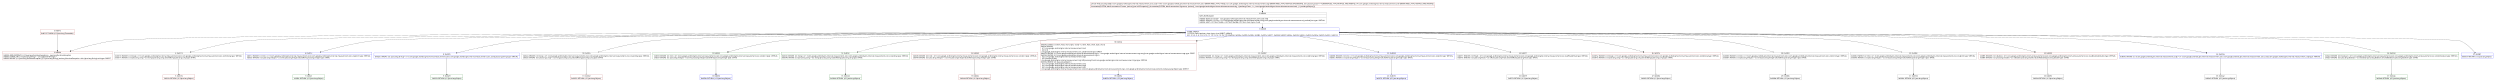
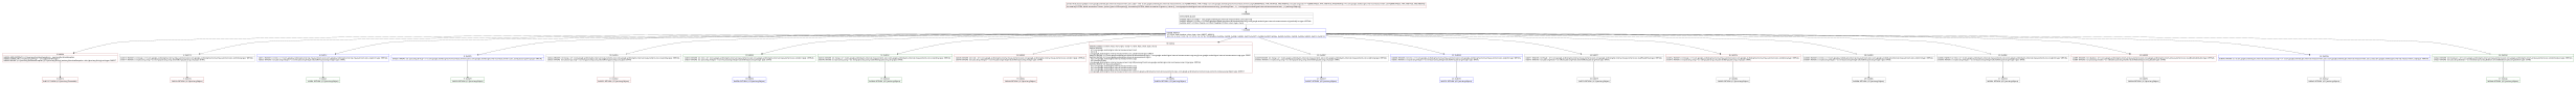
  digraph {
    fontname="Noto Sans"
    node [color=gray40 fontname="Noto Sans" shape=record]
    edge [arrowhead=odot fontname="Noto Sans"]
    n1 [label="{0\:\ 0x0000|MTH_ENTER_BLOCK\l|0x0000: SGET  (r0 I:int[]) =  com.google.android.gms.internal.measurement.zzef.zzaee int[] \l0x0002: INVOKE  (r2 I:int) = (r2 I:com.google.android.gms.internal.measurement.zzig) com.google.android.gms.internal.measurement.zzig.ordinal():int type: VIRTUAL \l0x0006: AGET  (r2 I:?[int, float]) = (r0 I:?[int, float][]), (r2 I:?[int, short, byte, char]) \l}"]
    n2 [color=blue label="{1\:\ 0x0008|0x0008: SWITCH  \l  (r2 I:?[int, float, boolean, short, byte, char, OBJECT, ARRAY])\l k:[1, 2, 3, 4, 5, 6, 7, 8, 9, 10, 11, 12, 13, 14, 15, 16, 17] t:[0x00a3, 0x009e, 0x0095, 0x008c, 0x0083, 0x007a, 0x0071, 0x0068, 0x005f, 0x004e, 0x0045, 0x003c, 0x0033, 0x002a, 0x0025, 0x001c, 0x0013] \l}"]
    n3 [color=brown label="{2\:\ 0x000b|0x000b: NEW_INSTANCE  (r2 I:java.lang.RuntimeException) =  java.lang.RuntimeException \l0x000d: CONST_STR  (r3 I:java.lang.String) =  \"unsupported field type.\" \l0x000f: INVOKE  (r2 I:java.lang.RuntimeException), (r3 I:java.lang.String) java.lang.RuntimeException.\<init\>(java.lang.String):void type: DIRECT \l}"]
    n4 [label="{4\:\ 0x0013|0x0013: INVOKE  (r2 I:long) = (r1 I:com.google.android.gms.internal.measurement.zzec) com.google.android.gms.internal.measurement.zzec.zzsh():long type: VIRTUAL \l0x0017: INVOKE  (r2 I:java.lang.Long) = (r2 I:long) java.lang.Long.valueOf(long):java.lang.Long type: STATIC \l}"]
    n5 [color=blue label="{6\:\ 0x001c|0x001c: INVOKE  (r2 I:int) = (r1 I:com.google.android.gms.internal.measurement.zzec) com.google.android.gms.internal.measurement.zzec.zzsp():int type: VIRTUAL \l0x0020: INVOKE  (r2 I:java.lang.Integer) = (r2 I:int) java.lang.Integer.valueOf(int):java.lang.Integer type: STATIC \l}"]
    n6 [color=blue label="{8\:\ 0x0025|0x0025: INVOKE  (r2 I:java.lang.String) = (r1 I:com.google.android.gms.internal.measurement.zzec) com.google.android.gms.internal.measurement.zzec.zzsn():java.lang.String type: VIRTUAL \l}"]
    n7 [label="{10\:\ 0x002a|0x002a: INVOKE  (r2 I:long) = (r1 I:com.google.android.gms.internal.measurement.zzec) com.google.android.gms.internal.measurement.zzec.zzsu():long type: VIRTUAL \l0x002e: INVOKE  (r2 I:java.lang.Long) = (r2 I:long) java.lang.Long.valueOf(long):java.lang.Long type: STATIC \l}"]
    n8 [color=darkgreen label="{12\:\ 0x0033|0x0033: INVOKE  (r2 I:int) = (r1 I:com.google.android.gms.internal.measurement.zzec) com.google.android.gms.internal.measurement.zzec.zzst():int type: VIRTUAL \l0x0037: INVOKE  (r2 I:java.lang.Integer) = (r2 I:int) java.lang.Integer.valueOf(int):java.lang.Integer type: STATIC \l}"]
    n9 [color=darkgreen label="{14\:\ 0x003c|0x003c: INVOKE  (r2 I:long) = (r1 I:com.google.android.gms.internal.measurement.zzec) com.google.android.gms.internal.measurement.zzec.zzss():long type: VIRTUAL \l0x0040: INVOKE  (r2 I:java.lang.Long) = (r2 I:long) java.lang.Long.valueOf(long):java.lang.Long type: STATIC \l}"]
    n10 [color=brown label="{16\:\ 0x0045|0x0045: INVOKE  (r2 I:int) = (r1 I:com.google.android.gms.internal.measurement.zzec) com.google.android.gms.internal.measurement.zzec.zzsr():int type: VIRTUAL \l0x0049: INVOKE  (r2 I:java.lang.Integer) = (r2 I:int) java.lang.Integer.valueOf(int):java.lang.Integer type: STATIC \l}"]
    n11 [color=brown label="{18\:\ 0x004e|0x004e: CONST  (r2 I:?[int, float, short, byte, char]) = (2 ?[int, float, short, byte, char]) \l0x004f: INVOKE  \l  (r1 I:com.google.android.gms.internal.measurement.zzec)\l  (r2 I:int)\l com.google.android.gms.internal.measurement.zzec.zzba(int):void type: DIRECT \l0x0052: INVOKE  (r2 I:com.google.android.gms.internal.measurement.zzgt) =  com.google.android.gms.internal.measurement.zzgt.zzvy():com.google.android.gms.internal.measurement.zzgt type: STATIC \l0x0056: INVOKE  (r2 I:com.google.android.gms.internal.measurement.zzgx) = \l  (r2 I:com.google.android.gms.internal.measurement.zzgt)\l  (r5 I:java.lang.Class)\l com.google.android.gms.internal.measurement.zzgt.zzf(java.lang.Class):com.google.android.gms.internal.measurement.zzgx type: VIRTUAL \l0x005a: INVOKE  (r2 I:java.lang.Object) = \l  (r1 I:com.google.android.gms.internal.measurement.zzec)\l  (r2 I:com.google.android.gms.internal.measurement.zzgx)\l  (r4 I:com.google.android.gms.internal.measurement.zzel)\l com.google.android.gms.internal.measurement.zzec.zzc(com.google.android.gms.internal.measurement.zzgx, com.google.android.gms.internal.measurement.zzel):java.lang.Object type: DIRECT \l}"]
    n12 [label="{20\:\ 0x005f|0x005f: INVOKE  (r2 I:long) = (r1 I:com.google.android.gms.internal.measurement.zzec) com.google.android.gms.internal.measurement.zzec.zzsi():long type: VIRTUAL \l0x0063: INVOKE  (r2 I:java.lang.Long) = (r2 I:long) java.lang.Long.valueOf(long):java.lang.Long type: STATIC \l}"]
    n13 [color=blue label="{22\:\ 0x0068|0x0068: INVOKE  (r2 I:int) = (r1 I:com.google.android.gms.internal.measurement.zzec) com.google.android.gms.internal.measurement.zzec.zzsj():int type: VIRTUAL \l0x006c: INVOKE  (r2 I:java.lang.Integer) = (r2 I:int) java.lang.Integer.valueOf(int):java.lang.Integer type: STATIC \l}"]
    n14 [label="{24\:\ 0x0071|0x0071: INVOKE  (r2 I:float) = (r1 I:com.google.android.gms.internal.measurement.zzec) com.google.android.gms.internal.measurement.zzec.readFloat():float type: VIRTUAL \l0x0075: INVOKE  (r2 I:java.lang.Float) = (r2 I:float) java.lang.Float.valueOf(float):java.lang.Float type: STATIC \l}"]
    n15 [color=brown label="{26\:\ 0x007a|0x007a: INVOKE  (r2 I:long) = (r1 I:com.google.android.gms.internal.measurement.zzec) com.google.android.gms.internal.measurement.zzec.zzsk():long type: VIRTUAL \l0x007e: INVOKE  (r2 I:java.lang.Long) = (r2 I:long) java.lang.Long.valueOf(long):java.lang.Long type: STATIC \l}"]
    n16 [label="{28\:\ 0x0083|0x0083: INVOKE  (r2 I:int) = (r1 I:com.google.android.gms.internal.measurement.zzec) com.google.android.gms.internal.measurement.zzec.zzsl():int type: VIRTUAL \l0x0087: INVOKE  (r2 I:java.lang.Integer) = (r2 I:int) java.lang.Integer.valueOf(int):java.lang.Integer type: STATIC \l}"]
    n17 [label="{30\:\ 0x008c|0x008c: INVOKE  (r2 I:int) = (r1 I:com.google.android.gms.internal.measurement.zzec) com.google.android.gms.internal.measurement.zzec.zzsq():int type: VIRTUAL \l0x0090: INVOKE  (r2 I:java.lang.Integer) = (r2 I:int) java.lang.Integer.valueOf(int):java.lang.Integer type: STATIC \l}"]
    n18 [color=brown label="{32\:\ 0x0095|0x0095: INVOKE  (r2 I:double) = (r1 I:com.google.android.gms.internal.measurement.zzec) com.google.android.gms.internal.measurement.zzec.readDouble():double type: VIRTUAL \l0x0099: INVOKE  (r2 I:java.lang.Double) = (r2 I:double) java.lang.Double.valueOf(double):java.lang.Double type: STATIC \l}"]
    n19 [color=blue label="{34\:\ 0x009e|0x009e: INVOKE  (r2 I:com.google.android.gms.internal.measurement.zzdp) = (r1 I:com.google.android.gms.internal.measurement.zzec) com.google.android.gms.internal.measurement.zzec.zzso():com.google.android.gms.internal.measurement.zzdp type: VIRTUAL \l}"]
    n20 [color=darkgreen label="{36\:\ 0x00a3|0x00a3: INVOKE  (r2 I:boolean) = (r1 I:com.google.android.gms.internal.measurement.zzec) com.google.android.gms.internal.measurement.zzec.zzsm():boolean type: VIRTUAL \l0x00a7: INVOKE  (r2 I:java.lang.Boolean) = (r2 I:boolean) java.lang.Boolean.valueOf(boolean):java.lang.Boolean type: STATIC \l}"]
    n21 [color=brown label="{3\:\ 0x0012|0x0012: THROW  (r2 I:java.lang.Throwable) \l}"]
    n22 [color=brown label="{5\:\ 0x001b|0x001b: RETURN  (r2 I:java.lang.Object) \l}"]
    n23 [color=darkgreen label="{7\:\ 0x0024|0x0024: RETURN  (r2 I:java.lang.Object) \l}"]
    n24 [color=darkgreen label="{9\:\ 0x0029|0x0029: RETURN  (r2 I:java.lang.Object) \l}"]
    n25 [color=brown label="{11\:\ 0x0032|0x0032: RETURN  (r2 I:java.lang.Object) \l}"]
    n26 [color=blue label="{13\:\ 0x003b|0x003b: RETURN  (r2 I:java.lang.Object) \l}"]
    n27 [color=darkgreen label="{15\:\ 0x0044|0x0044: RETURN  (r2 I:java.lang.Object) \l}"]
    n28 [color=brown label="{17\:\ 0x004d|0x004d: RETURN  (r2 I:java.lang.Object) \l}"]
    n29 [color=blue label="{19\:\ 0x005e|0x005e: RETURN  (r2 I:java.lang.Object) \l}"]
    n30 [color=blue label="{21\:\ 0x0067|0x0067: RETURN  (r2 I:java.lang.Object) \l}"]
    n31 [color=blue label="{23\:\ 0x0070|0x0070: RETURN  (r2 I:java.lang.Object) \l}"]
    n32 [label="{25\:\ 0x0079|0x0079: RETURN  (r2 I:java.lang.Object) \l}"]
    n33 [label="{27\:\ 0x0082|0x0082: RETURN  (r2 I:java.lang.Object) \l}"]
    n34 [label="{29\:\ 0x008b|0x008b: RETURN  (r2 I:java.lang.Object) \l}"]
    n35 [label="{31\:\ 0x0094|0x0094: RETURN  (r2 I:java.lang.Object) \l}"]
    n36 [label="{33\:\ 0x009d|0x009d: RETURN  (r2 I:java.lang.Object) \l}"]
    n37 [label="{35\:\ 0x00a2|0x00a2: RETURN  (r2 I:java.lang.Object) \l}"]
    n38 [color=darkgreen label="{37\:\ 0x00ab|0x00ab: RETURN  (r2 I:java.lang.Object) \l}"]
    n39 [color=brown label="{private final java.lang.Object com.google.android.gms.internal.measurement.zzec.zza((r1 'this' I:com.google.android.gms.internal.measurement.zzec A[IMMUTABLE_TYPE, THIS]), (r2 I:com.google.android.gms.internal.measurement.zzig A[IMMUTABLE_TYPE, METHOD_ARGUMENT]), (r3 I:java.lang.Class\<?\> A[IMMUTABLE_TYPE, METHOD_ARGUMENT]), (r4 I:com.google.android.gms.internal.measurement.zzel A[IMMUTABLE_TYPE, METHOD_ARGUMENT]))  | Annotation[SYSTEM, dalvik.annotation.Throws, \{value=[java.io.IOException]\}], Annotation[SYSTEM, dalvik.annotation.Signature, \{value=[(, Lcom\/google\/android\/gms\/internal\/measurement\/zzig;, Ljava\/lang\/Class\<, *\>;, Lcom\/google\/android\/gms\/internal\/measurement\/zzel;, ), Ljava\/lang\/Object;]\}]\l}"]
    n1 -> n2 [arrowhead=dot]
    n2 -> n3 [arrowhead=dot]
    n2 -> n4 [arrowhead=tee]
    n2 -> n5 [arrowhead=tee]
    n2 -> n6 [arrowhead=tee]
    n2 -> n7
    n2 -> n8 [arrowhead=dot]
    n2 -> n9 [arrowhead=tee]
    n2 -> n10
    n2 -> n11 [arrowhead=dot]
    n2 -> n12
    n2 -> n13 [arrowhead=tee]
    n2 -> n14 [arrowhead=tee]
    n2 -> n15 [arrowhead=dot]
    n2 -> n16
    n2 -> n17
    n2 -> n18 [arrowhead=dot]
    n2 -> n19 [arrowhead=dot]
    n2 -> n20
-   n21 -> n3 [arrowhead=dot]
+   n3 -> n21 [arrowhead=dot]
    n4 -> n22 [arrowhead=tee]
    n5 -> n23 [arrowhead=tee]
    n6 -> n24 [arrowhead=tee]
    n7 -> n25
    n8 -> n26 [arrowhead=dot]
    n9 -> n27 [arrowhead=dot]
    n10 -> n28
    n11 -> n29 [arrowhead=tee]
-   n2 -> n30 [arrowhead=tee]
+   n12 -> n30 [arrowhead=tee]
    n13 -> n31
    n14 -> n32
    n15 -> n33
    n16 -> n34 [arrowhead=tee]
    n17 -> n35 [arrowhead=dot]
    n18 -> n36
    n19 -> n37
    n20 -> n38
    n39 -> n1 [arrowhead=dot]
  }
